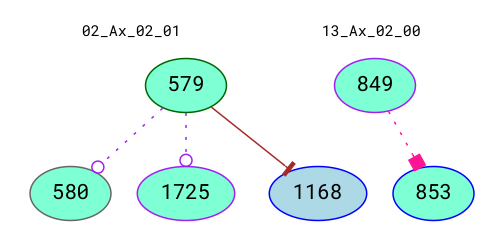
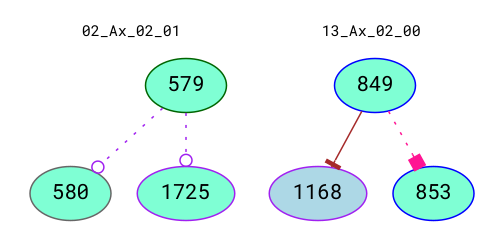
  digraph {
    fontname="Roboto Mono"
    node [color=purple fillcolor=aquamarine fontname="Roboto Mono" style=filled]
    edge [arrowhead=odot color=purple fontname="Roboto Mono" style=dotted]
    n1 [color=darkgreen label=579]
    n2 [color=gray40 label=580]
    n3 [label=1725]
-   n4 [label=849]
+   n4 [color=blue label=849]
    n5 [color=blue label=853]
-   n6 [color=blue fillcolor=lightblue label=1168]
+   n6 [fillcolor=lightblue label=1168]
    subgraph cluster_1 {
      color=white
      fontsize=10
      label="02_Ax_02_01"
      n1
      n2
      n3
    }
    subgraph cluster_2 {
      color=white
      fontsize=10
      label="13_Ax_02_00"
      n4
      n5
      n6
    }
    n1 -> n2
    n1 -> n3
    n4 -> n5 [arrowhead=box color=deeppink]
-   n1 -> n6 [arrowhead=tee color=brown style=solid]
+   n4 -> n6 [arrowhead=tee color=brown style=solid]
  }
